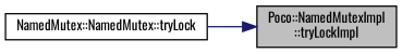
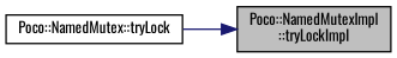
  digraph {
    rankdir=RL
    fontname=Oswald
    node [color=black fontname=Oswald fontsize=10 shape=record style=filled]
    n1 [fillcolor=grey75 fontcolor=black height=0.2 label="Poco::NamedMutexImpl\l::tryLockImpl" width=0.4]
-   n2 [fillcolor=white height=0.2 label="NamedMutex::NamedMutex::tryLock" width=0.4]
+   n2 [fillcolor=white height=0.2 label="Poco::NamedMutex::tryLock" width=0.4]
    n1 -> n2 [color=midnightblue dir=back fontname=Oswald fontsize=10 labelfontname=Helvetica labelfontsize=10 style=solid]
  }
